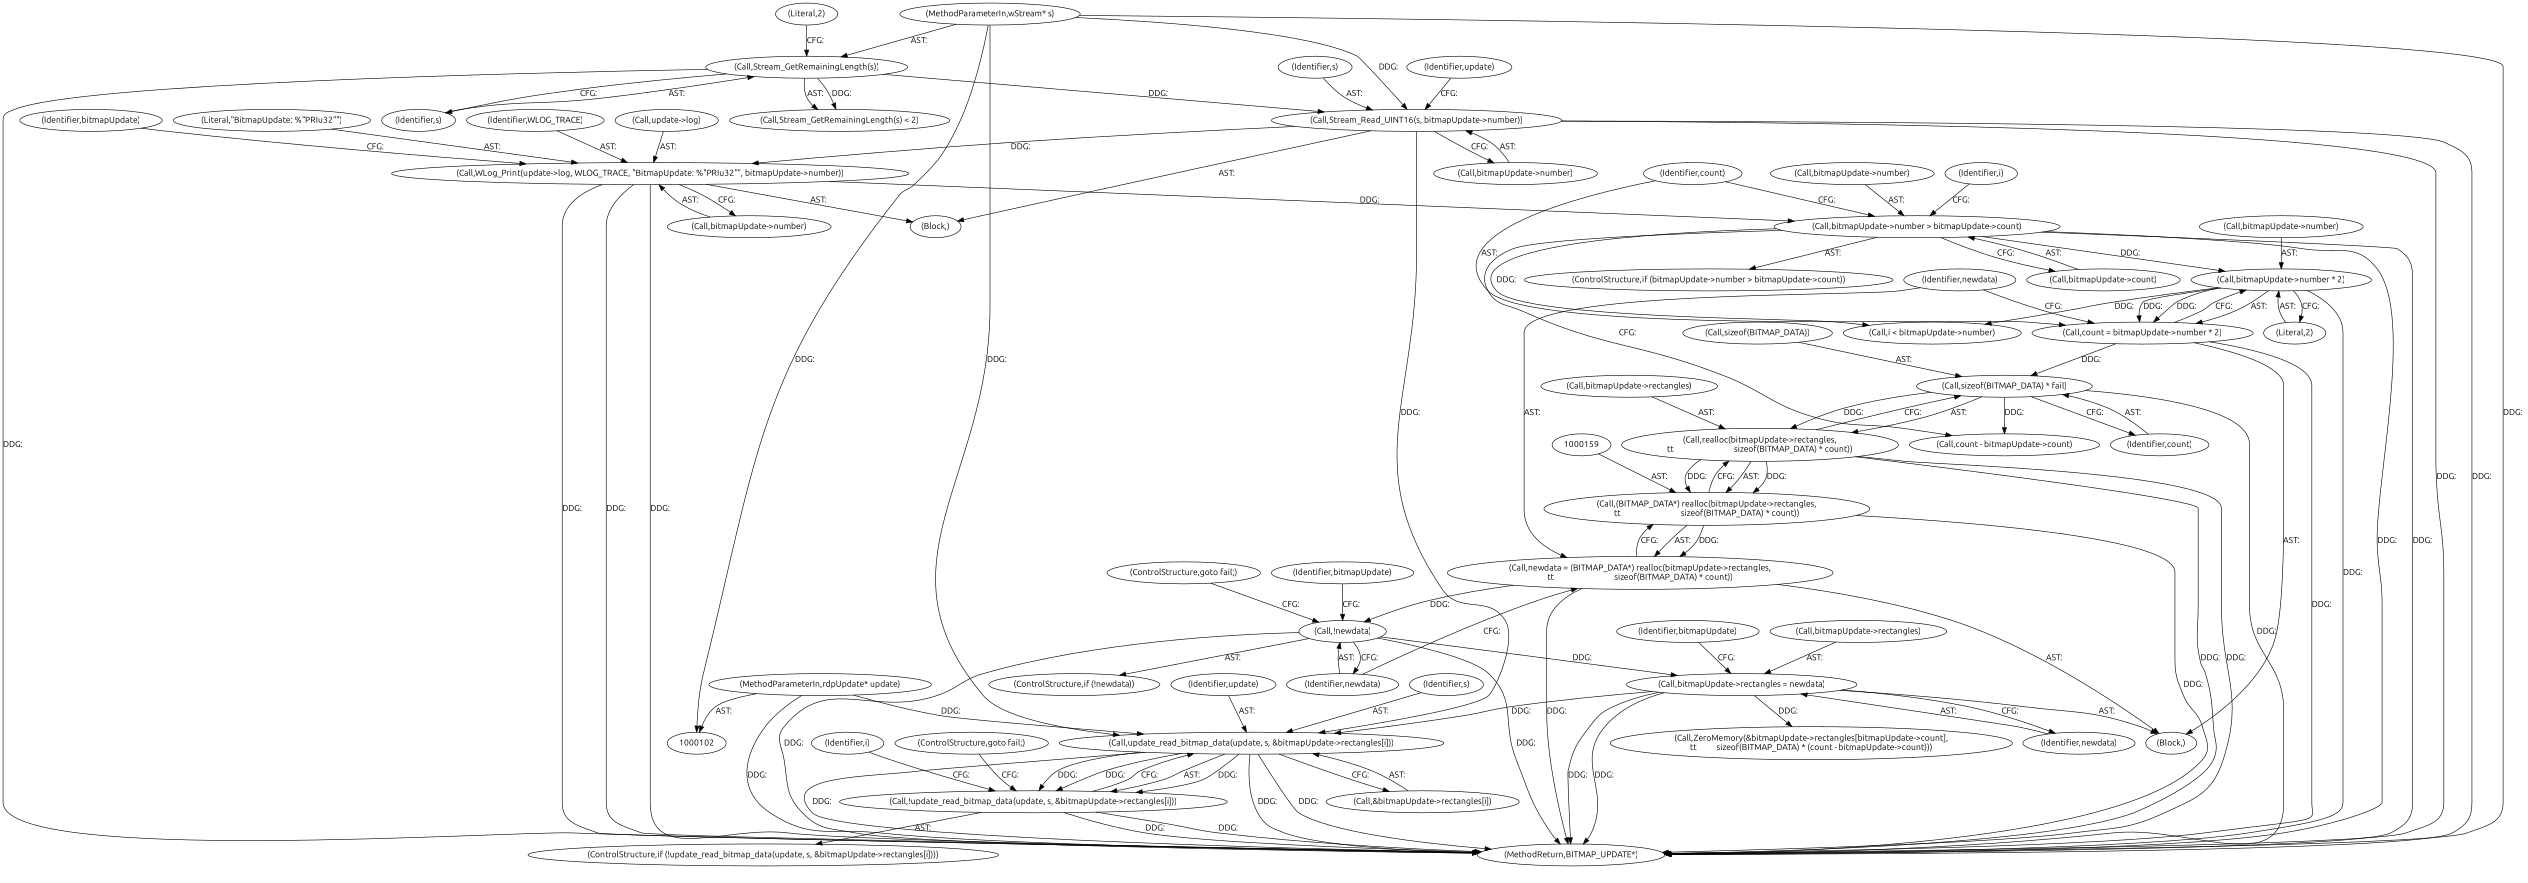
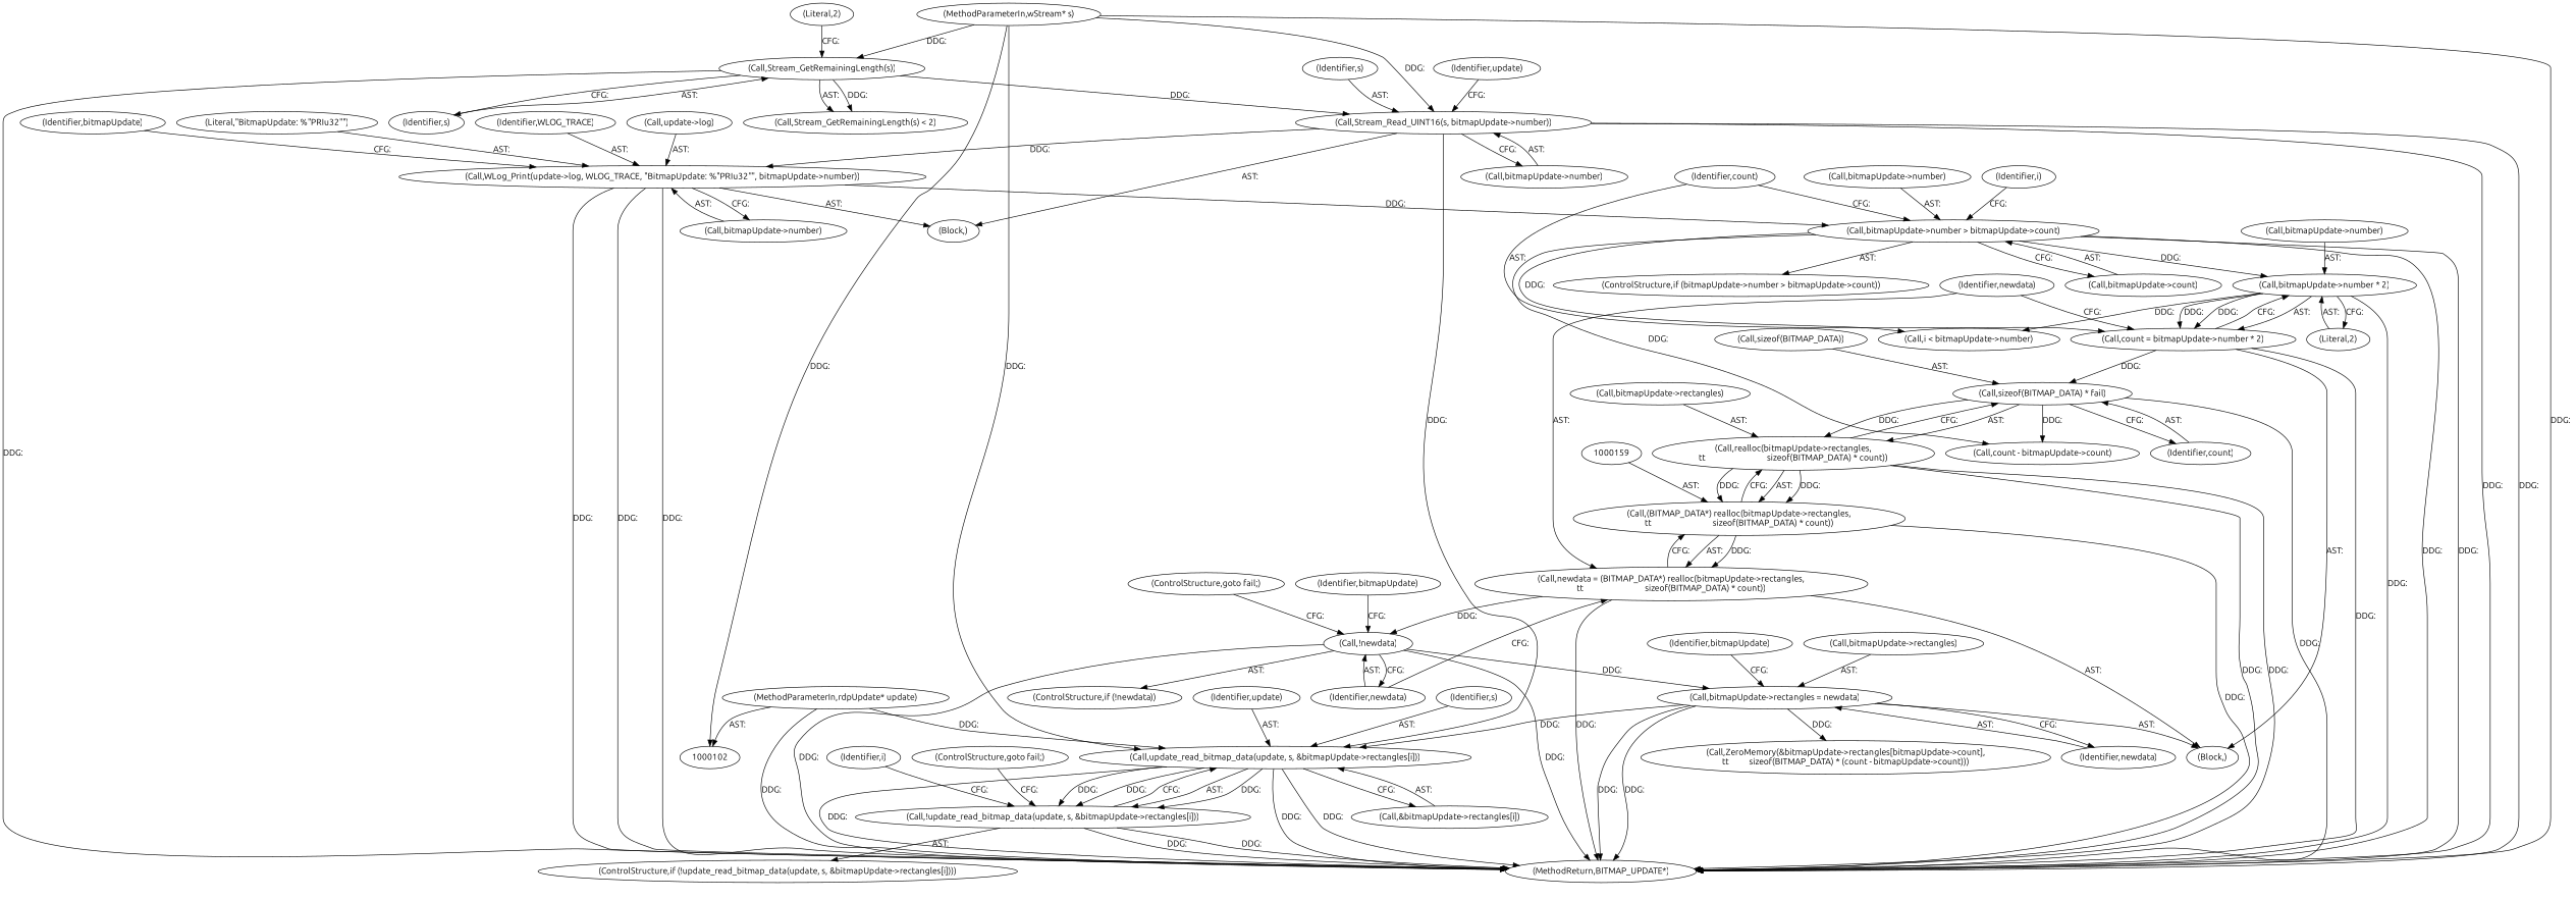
  digraph {
    fontname=Ubuntu
    node [fontname=Ubuntu]
    edge [fontname=Ubuntu]
    n1 [label="(Call,update_read_bitmap_data(update, s, &bitmapUpdate->rectangles[i]))"]
    n2 [label="(Call,!update_read_bitmap_data(update, s, &bitmapUpdate->rectangles[i]))"]
    n3 [label="(MethodReturn,BITMAP_UPDATE*)"]
    n4 [label="(Call,&bitmapUpdate->rectangles[i])"]
    n5 [label="(ControlStructure,if (!update_read_bitmap_data(update, s, &bitmapUpdate->rectangles[i])))"]
    n6 [label="(MethodParameterIn,rdpUpdate* update)"]
    1000102
    n8 [label="(Call,Stream_Read_UINT16(s, bitmapUpdate->number))"]
    n9 [label="(Call,WLog_Print(update->log, WLOG_TRACE, \"BitmapUpdate: %\"PRIu32\"\", bitmapUpdate->number))"]
    n10 [label="(Block,)"]
    n11 [label="(Call,bitmapUpdate->number)"]
    n12 [label="(Call,bitmapUpdate->number > bitmapUpdate->count)"]
    n13 [label="(Call,bitmapUpdate->number)"]
    n14 [label="(Call,Stream_GetRemainingLength(s))"]
    n15 [label="(Call,Stream_GetRemainingLength(s) < 2)"]
    n16 [label="(Identifier,s)"]
    n17 [label="(MethodParameterIn,wStream* s)"]
    n18 [label="(Call,bitmapUpdate->rectangles = newdata)"]
    n19 [label="(Call,ZeroMemory(&bitmapUpdate->rectangles[bitmapUpdate->count],\n\t\t           sizeof(BITMAP_DATA) * (count - bitmapUpdate->count)))"]
    n20 [label="(Identifier,newdata)"]
    n21 [label="(Block,)"]
    n22 [label="(Call,!newdata)"]
    n23 [label="(ControlStructure,if (!newdata))"]
    n24 [label="(Identifier,newdata)"]
    n25 [label="(Call,newdata = (BITMAP_DATA*) realloc(bitmapUpdate->rectangles,\n\t\t                                 sizeof(BITMAP_DATA) * count))"]
    n26 [label="(Call,(BITMAP_DATA*) realloc(bitmapUpdate->rectangles,\n\t\t                                 sizeof(BITMAP_DATA) * count))"]
    n27 [label="(Call,realloc(bitmapUpdate->rectangles,\n\t\t                                 sizeof(BITMAP_DATA) * count))"]
    n28 [label="(Call,sizeof(BITMAP_DATA) * fail)"]
    n29 [label="(Call,count - bitmapUpdate->count)"]
    n30 [label="(Identifier,count)"]
    n31 [label="(Call,count = bitmapUpdate->number * 2)"]
    n32 [label="(Call,bitmapUpdate->number * 2)"]
    n33 [label="(Call,i < bitmapUpdate->number)"]
    n34 [label="(Literal,2)"]
    n35 [label="(Call,bitmapUpdate->count)"]
    n36 [label="(ControlStructure,if (bitmapUpdate->number > bitmapUpdate->count))"]
    n37 [label="(Identifier,i)"]
    n38 [label="(Call,bitmapUpdate->rectangles)"]
    n39 [label="(Identifier,WLOG_TRACE)"]
    n40 [label="(Call,bitmapUpdate->rectangles)"]
    n41 [label="(Identifier,count)"]
    n42 [label="(Identifier,bitmapUpdate)"]
    n43 [label="(Literal,\"BitmapUpdate: %\"PRIu32\"\")"]
    n44 [label="(Identifier,s)"]
    n45 [label="(Call,bitmapUpdate->number)"]
    n46 [label="(Identifier,bitmapUpdate)"]
    n47 [label="(Call,bitmapUpdate->number)"]
    n48 [label="(ControlStructure,goto fail;)"]
    n49 [label="(Identifier,update)"]
    n50 [label="(Identifier,newdata)"]
    n51 [label="(Call,update->log)"]
    n52 [label="(Identifier,i)"]
    n53 [label="(Identifier,s)"]
    n54 [label="(Literal,2)"]
    n55 [label="(Identifier,bitmapUpdate)"]
    n56 [label="(Identifier,update)"]
    n57 [label="(ControlStructure,goto fail;)"]
    n58 [label="(Call,sizeof(BITMAP_DATA))"]
    1000159
    n1 -> n2 [label="AST: "]
    n1 -> n2 [label="DDG: "]
    n1 -> n2 [label="DDG: "]
    n1 -> n2 [label="DDG: "]
    n1 -> n3 [label="DDG: "]
    n1 -> n3 [label="DDG: "]
    n1 -> n3 [label="DDG: "]
    n1 -> n4 [label="CFG: "]
    n2 -> n1 [label="CFG: "]
    n2 -> n3 [label="DDG: "]
    n2 -> n3 [label="DDG: "]
    n2 -> n5 [label="AST: "]
    n4 -> n1 [label="AST: "]
    n6 -> n1 [label="DDG: "]
    n6 -> n3 [label="DDG: "]
    n6 -> 1000102 [label="AST: "]
    n8 -> n1 [label="DDG: "]
    n8 -> n3 [label="DDG: "]
    n8 -> n3 [label="DDG: "]
    n8 -> n9 [label="DDG: "]
    n8 -> n10 [label="AST: "]
    n8 -> n11 [label="CFG: "]
    n9 -> n3 [label="DDG: "]
    n9 -> n3 [label="DDG: "]
    n9 -> n3 [label="DDG: "]
    n9 -> n10 [label="AST: "]
    n9 -> n12 [label="DDG: "]
    n9 -> n13 [label="CFG: "]
    n11 -> n8 [label="AST: "]
    n12 -> n3 [label="DDG: "]
    n12 -> n3 [label="DDG: "]
-   n12 -> n29 [label="CFG: "]
+   n12 -> n29 [label="DDG: "]
    n12 -> n32 [label="DDG: "]
    n12 -> n33 [label="DDG: "]
    n12 -> n35 [label="CFG: "]
    n12 -> n36 [label="AST: "]
    n13 -> n9 [label="AST: "]
    n14 -> n3 [label="DDG: "]
    n14 -> n8 [label="DDG: "]
    n14 -> n15 [label="AST: "]
    n14 -> n15 [label="DDG: "]
    n14 -> n16 [label="CFG: "]
    n16 -> n14 [label="AST: "]
    n17 -> n1 [label="DDG: "]
    n17 -> n3 [label="DDG: "]
    n17 -> 1000102 [label="DDG: "]
    n17 -> n8 [label="DDG: "]
-   n17 -> n14 [label="AST: "]
+   n17 -> n14 [label="DDG: "]
    n18 -> n1 [label="DDG: "]
    n18 -> n3 [label="DDG: "]
    n18 -> n3 [label="DDG: "]
    n18 -> n19 [label="DDG: "]
    n18 -> n20 [label="CFG: "]
    n18 -> n21 [label="AST: "]
    n20 -> n18 [label="AST: "]
    n22 -> n3 [label="DDG: "]
    n22 -> n3 [label="DDG: "]
    n22 -> n18 [label="DDG: "]
    n22 -> n23 [label="AST: "]
    n22 -> n24 [label="CFG: "]
    n24 -> n22 [label="AST: "]
    n24 -> n25 [label="CFG: "]
    n25 -> n3 [label="DDG: "]
    n25 -> n21 [label="AST: "]
    n25 -> n22 [label="DDG: "]
    n25 -> n26 [label="CFG: "]
    n26 -> n3 [label="DDG: "]
    n26 -> n25 [label="AST: "]
    n26 -> n25 [label="DDG: "]
    n26 -> n27 [label="CFG: "]
    n27 -> n3 [label="DDG: "]
    n27 -> n3 [label="DDG: "]
    n27 -> n26 [label="AST: "]
    n27 -> n26 [label="DDG: "]
    n27 -> n26 [label="DDG: "]
    n27 -> n28 [label="CFG: "]
    n28 -> n3 [label="DDG: "]
    n28 -> n27 [label="AST: "]
    n28 -> n27 [label="DDG: "]
    n28 -> n29 [label="DDG: "]
    n28 -> n30 [label="CFG: "]
    n30 -> n28 [label="AST: "]
    n31 -> n3 [label="DDG: "]
    n31 -> n21 [label="AST: "]
    n31 -> n28 [label="DDG: "]
    n31 -> n32 [label="CFG: "]
    n32 -> n3 [label="DDG: "]
    n32 -> n31 [label="AST: "]
    n32 -> n31 [label="DDG: "]
    n32 -> n31 [label="DDG: "]
    n32 -> n33 [label="DDG: "]
    n32 -> n34 [label="CFG: "]
    n34 -> n32 [label="AST: "]
    n35 -> n12 [label="AST: "]
    n37 -> n2 [label="CFG: "]
    n38 -> n18 [label="AST: "]
    n39 -> n9 [label="AST: "]
    n40 -> n27 [label="AST: "]
    n41 -> n12 [label="CFG: "]
    n41 -> n31 [label="AST: "]
    n42 -> n9 [label="CFG: "]
    n43 -> n9 [label="AST: "]
    n44 -> n8 [label="AST: "]
    n45 -> n32 [label="AST: "]
    n46 -> n22 [label="CFG: "]
    n47 -> n12 [label="AST: "]
    n48 -> n22 [label="CFG: "]
    n49 -> n1 [label="AST: "]
    n50 -> n25 [label="AST: "]
    n50 -> n31 [label="CFG: "]
    n51 -> n9 [label="AST: "]
    n52 -> n12 [label="CFG: "]
    n53 -> n1 [label="AST: "]
    n54 -> n14 [label="CFG: "]
    n55 -> n18 [label="CFG: "]
    n56 -> n8 [label="CFG: "]
    n57 -> n2 [label="CFG: "]
    n58 -> n28 [label="AST: "]
    1000159 -> n26 [label="AST: "]
  }
